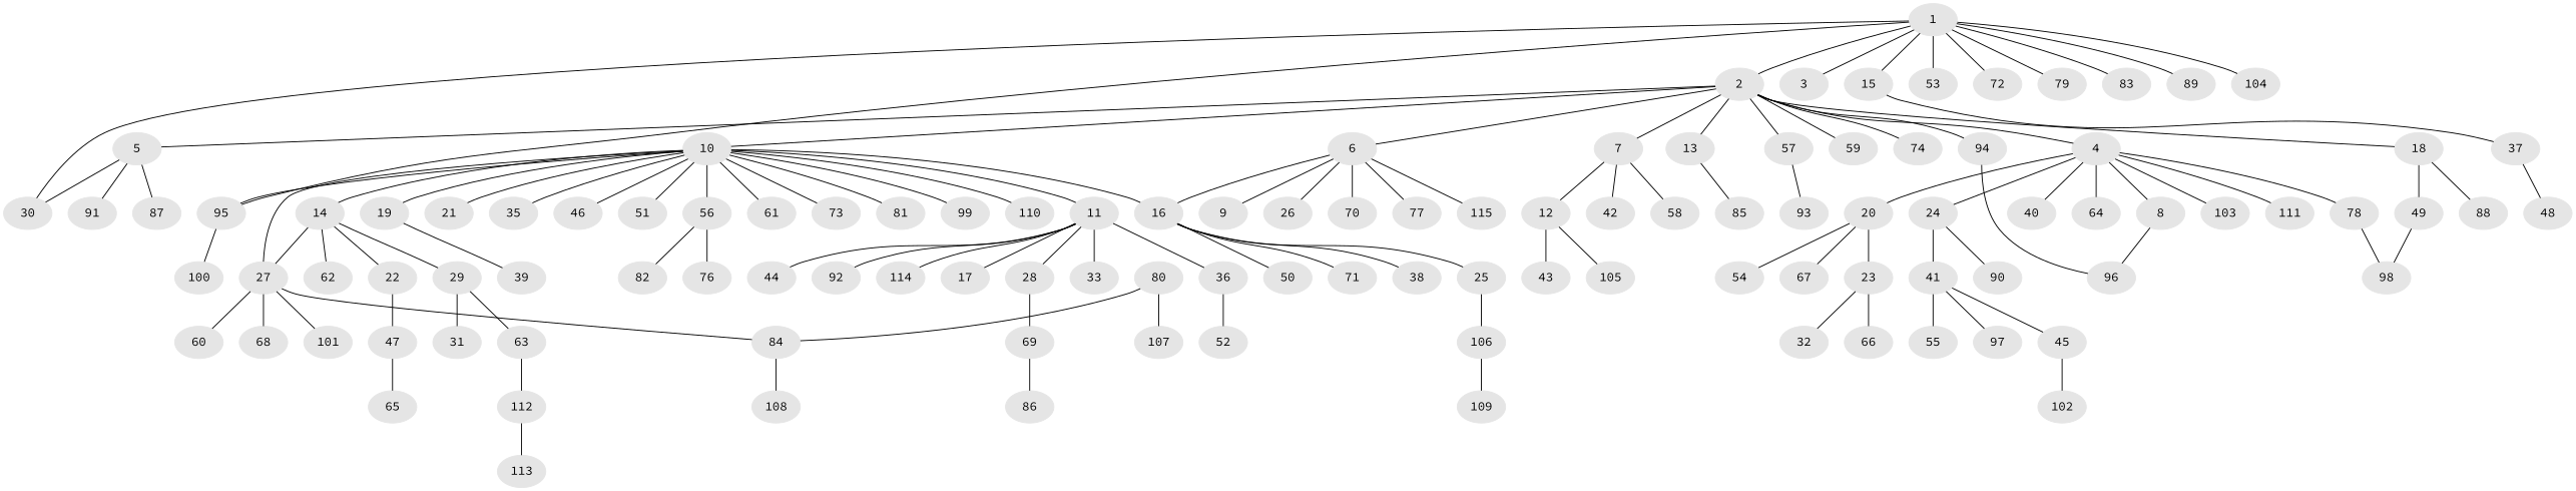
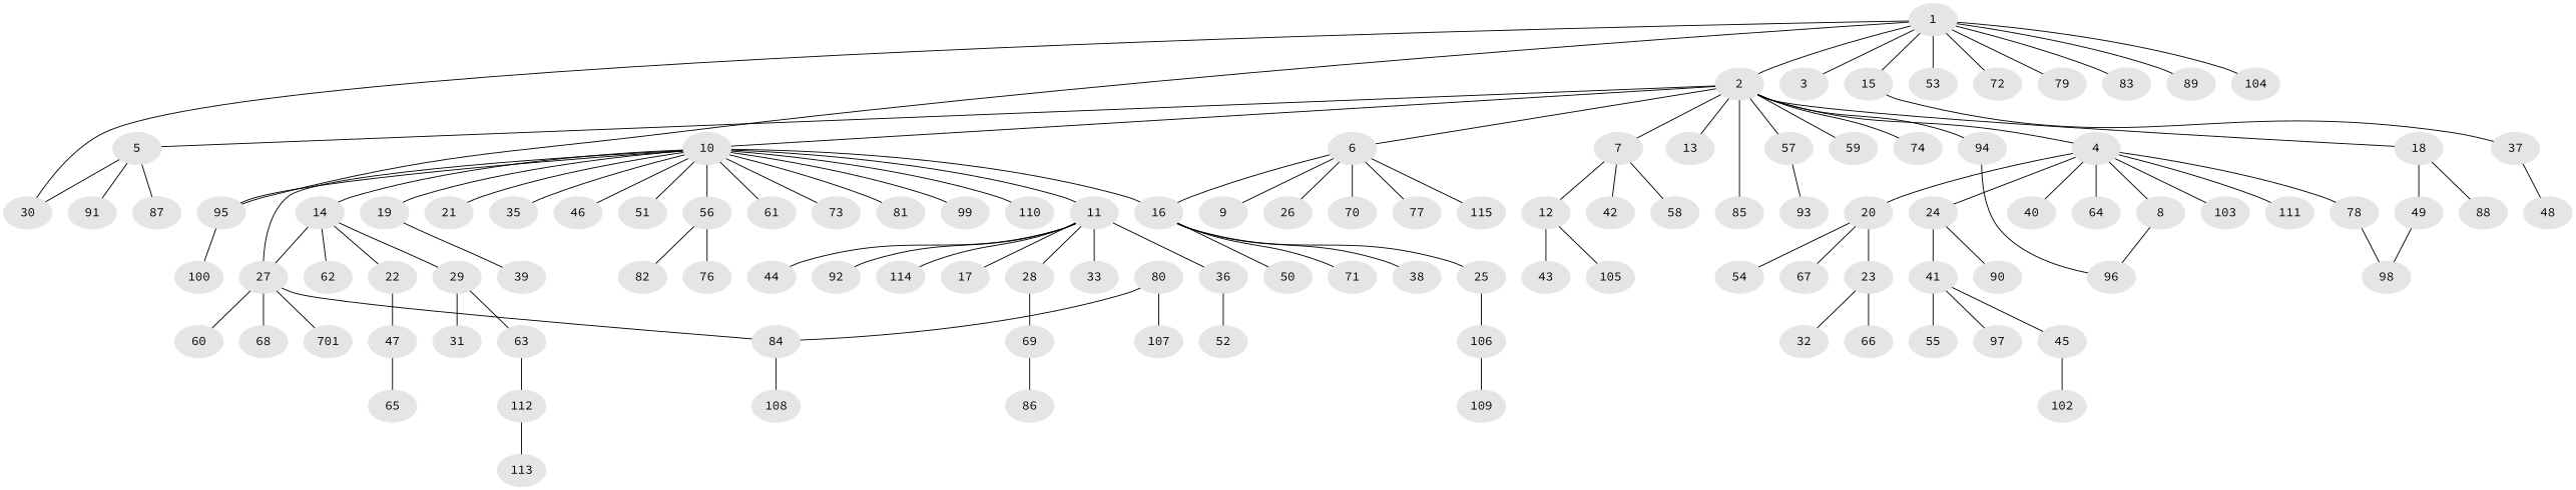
  graph {
    fontname="Source Code Pro"
    node [color=gray90 fontname="Source Code Pro" style=filled]
    edge [fontname="Source Code Pro"]
    1
    2
    3
    15
    30
    53
    72
    79
    83
    89
    95
    104
    4
    5
    6
    7
    10
    13
    18
    57
    59
    74
    85
    94
    37
    100
    8
    20
    24
    40
    64
    78
    103
    111
    87
    91
    9
    16
    26
    70
    77
    115
    12
    42
    58
    11
    14
    19
    21
    27
    35
    46
    51
    56
    61
    73
    81
    99
    110
    49
    88
    93
    96
    23
    54
    67
    41
    90
    98
    25
    38
    50
    71
    80
    84
    107
    43
    105
    17
    28
    33
    36
    44
    92
    114
    22
    29
    62
    39
    60
    68
-   101
+   101 [label=701]
    76
    82
    69
    52
    47
    31
    63
    48
    106
    32
    66
    65
    45
    55
    97
    109
    108
    86
    112
    102
    113
    1 -- 2
    1 -- 3
    1 -- 15
    1 -- 30
    1 -- 53
    1 -- 72
    1 -- 79
    1 -- 83
    1 -- 89
    1 -- 95
    1 -- 104
    2 -- 4
    2 -- 5
    2 -- 6
    2 -- 7
    2 -- 10
    2 -- 13
    2 -- 18
    2 -- 57
    2 -- 59
    2 -- 74
-   13 -- 85
+   2 -- 85
    2 -- 94
    15 -- 37
    95 -- 100
    4 -- 8
    4 -- 20
    4 -- 24
    4 -- 40
    4 -- 64
    4 -- 78
    4 -- 103
    4 -- 111
    5 -- 30
    5 -- 87
    5 -- 91
    6 -- 9
    6 -- 16
    6 -- 26
    6 -- 70
    6 -- 77
    6 -- 115
    7 -- 12
    7 -- 42
    7 -- 58
    10 -- 95
    10 -- 16
    10 -- 11
    10 -- 14
    10 -- 19
    10 -- 21
    10 -- 27
    10 -- 35
    10 -- 46
    10 -- 51
    10 -- 56
    10 -- 61
    10 -- 73
    10 -- 81
    10 -- 99
    10 -- 110
    18 -- 49
    18 -- 88
    57 -- 93
    94 -- 96
    37 -- 48
    8 -- 96
    20 -- 23
    20 -- 54
    20 -- 67
    24 -- 41
    24 -- 90
    78 -- 98
    16 -- 25
    16 -- 38
    16 -- 50
    16 -- 71
    12 -- 43
    12 -- 105
    11 -- 17
    11 -- 28
    11 -- 33
    11 -- 36
    11 -- 44
    11 -- 92
    11 -- 114
    14 -- 27
    14 -- 22
    14 -- 29
    14 -- 62
    19 -- 39
    27 -- 84
    27 -- 60
    27 -- 68
    27 -- 101
    56 -- 76
    56 -- 82
    49 -- 98
    23 -- 32
    23 -- 66
    41 -- 45
    41 -- 55
    41 -- 97
    25 -- 106
    80 -- 84
    80 -- 107
    84 -- 108
    28 -- 69
    36 -- 52
    22 -- 47
    29 -- 31
    29 -- 63
    69 -- 86
    47 -- 65
    63 -- 112
    106 -- 109
    45 -- 102
    112 -- 113
  }
